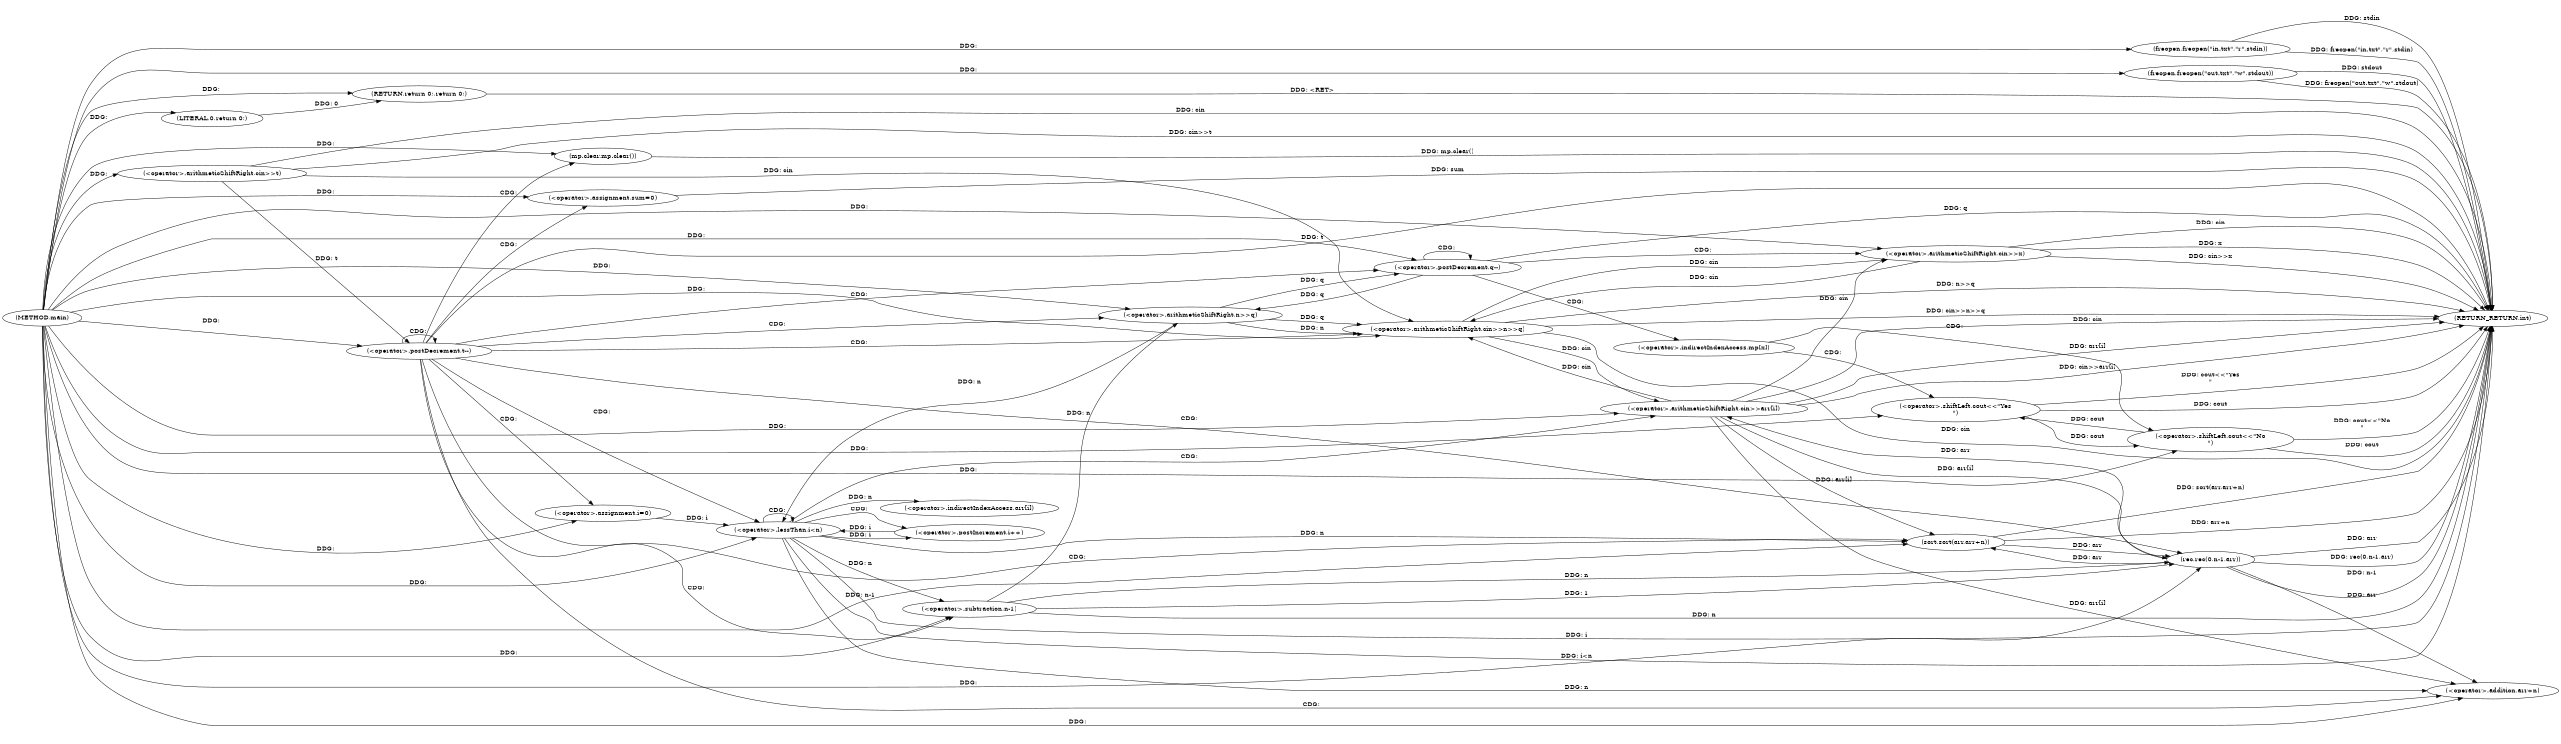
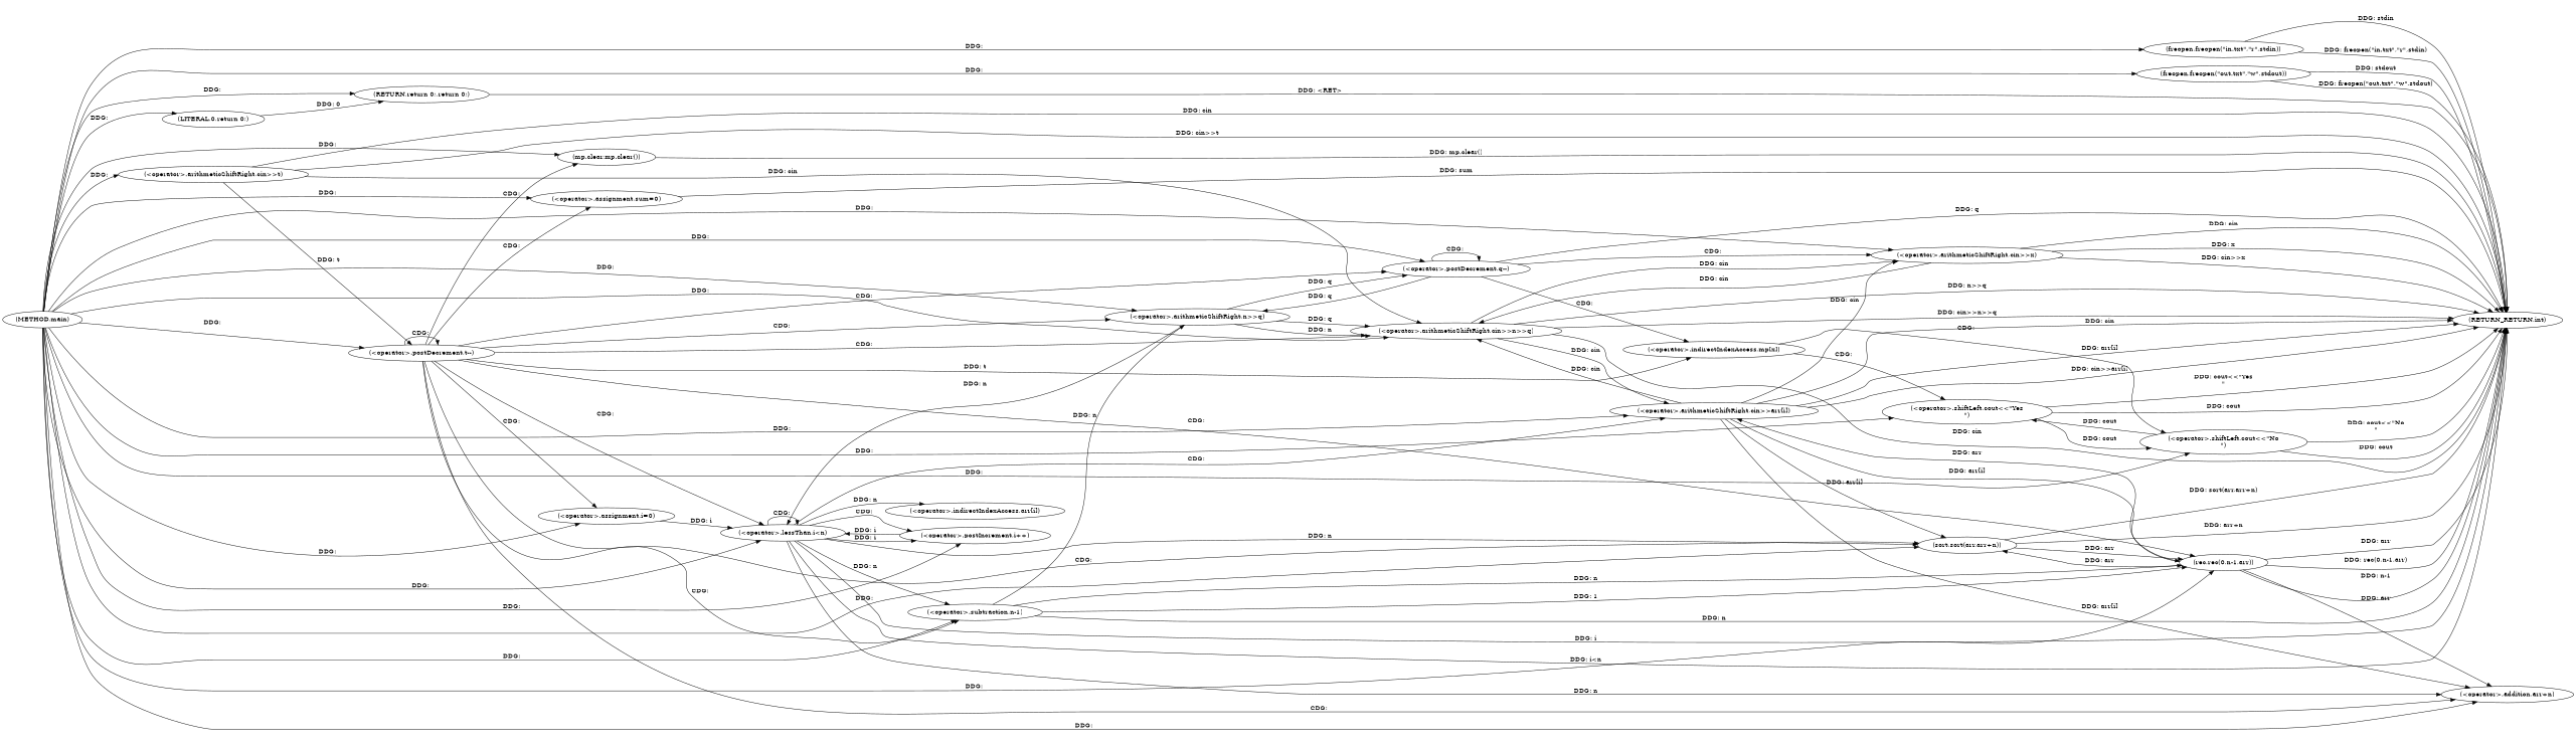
  digraph {
    rankdir=LR
    n1 [label="(METHOD,main)"]
    n2 [label="(freopen,freopen(\"in.txt\",\"r\",stdin))"]
    n3 [label="(freopen,freopen(\"out.txt\",\"w\",stdout))"]
    n4 [label="(<operator>.arithmeticShiftRight,cin>>t)"]
    n5 [label="(RETURN,return 0;,return 0;)"]
    n6 [label="(<operator>.postDecrement,t--)"]
    n7 [label="(LITERAL,0,return 0;)"]
    n8 [label="(<operator>.arithmeticShiftRight,cin>>n>>q)"]
    n9 [label="(<operator>.assignment,sum=0)"]
    n10 [label="(sort,sort(arr,arr+n))"]
    n11 [label="(rec,rec(0,n-1,arr))"]
    n12 [label="(mp.clear,mp.clear())"]
    n13 [label="(<operator>.assignment,i=0)"]
    n14 [label="(<operator>.lessThan,i<n)"]
    n15 [label="(<operator>.postIncrement,i++)"]
    n16 [label="(<operator>.postDecrement,q--)"]
    n17 [label="(<operator>.arithmeticShiftRight,n>>q)"]
    n18 [label="(<operator>.arithmeticShiftRight,cin>>arr[i])"]
    n19 [label="(<operator>.addition,arr+n)"]
    n20 [label="(<operator>.subtraction,n-1)"]
    n21 [label="(<operator>.arithmeticShiftRight,cin>>x)"]
    n22 [label="(<operator>.shiftLeft,cout<<\"Yes\n\")"]
    n23 [label="(<operator>.shiftLeft,cout<<\"No\n\")"]
    n24 [label="(RETURN_RETURN,int)"]
    n25 [label="(<operator>.indirectIndexAccess,arr[i])"]
    n26 [label="(<operator>.indirectIndexAccess,mp[x])"]
    n1 -> n2 [label="DDG: "]
    n1 -> n3 [label="DDG: "]
    n1 -> n4 [label="DDG: "]
    n1 -> n5 [label="DDG: "]
    n1 -> n6 [label="DDG: "]
    n1 -> n7 [label="DDG: "]
    n1 -> n8 [label="DDG: "]
    n1 -> n9 [label="DDG: "]
-   n1 -> n10 [label="DDG: n-1"]
+   n1 -> n10 [label="DDG: "]
    n1 -> n11 [label="DDG: "]
    n1 -> n12 [label="DDG: "]
    n1 -> n13 [label="DDG: "]
    n1 -> n14 [label="DDG: "]
+   n1 -> n15 [label="DDG: "]
    n1 -> n16 [label="DDG: "]
    n1 -> n17 [label="DDG: "]
    n1 -> n18 [label="DDG: "]
    n1 -> n19 [label="DDG: "]
    n1 -> n20 [label="DDG: "]
    n1 -> n21 [label="DDG: "]
    n1 -> n22 [label="DDG: "]
    n1 -> n23 [label="DDG: "]
    n2 -> n24 [label="DDG: freopen(\"in.txt\",\"r\",stdin)"]
    n2 -> n24 [label="DDG: stdin"]
    n3 -> n24 [label="DDG: freopen(\"out.txt\",\"w\",stdout)"]
    n3 -> n24 [label="DDG: stdout"]
    n4 -> n6 [label="DDG: t"]
    n4 -> n8 [label="DDG: cin"]
    n4 -> n24 [label="DDG: cin"]
    n4 -> n24 [label="DDG: cin>>t"]
    n5 -> n24 [label="DDG: <RET>"]
    n6 -> n6 [label="CDG: "]
    n6 -> n8 [label="CDG: "]
    n6 -> n9 [label="CDG: "]
    n6 -> n10 [label="CDG: "]
    n6 -> n11 [label="CDG: "]
    n6 -> n12 [label="CDG: "]
    n6 -> n13 [label="CDG: "]
    n6 -> n14 [label="CDG: "]
    n6 -> n16 [label="CDG: "]
    n6 -> n17 [label="CDG: "]
    n6 -> n19 [label="CDG: "]
    n6 -> n20 [label="CDG: "]
-   n6 -> n24 [label="DDG: t"]
+   n6 -> n26 [label="DDG: t"]
    n7 -> n5 [label="DDG: 0"]
    n8 -> n18 [label="DDG: cin"]
    n8 -> n21 [label="DDG: cin"]
    n8 -> n24 [label="DDG: cin"]
    n8 -> n24 [label="DDG: n>>q"]
    n8 -> n24 [label="DDG: cin>>n>>q"]
    n9 -> n24 [label="DDG: sum"]
    n10 -> n11 [label="DDG: arr"]
    n10 -> n24 [label="DDG: arr+n"]
    n10 -> n24 [label="DDG: sort(arr,arr+n)"]
    n11 -> n10 [label="DDG: arr"]
    n11 -> n18 [label="DDG: arr"]
    n11 -> n19 [label="DDG: arr"]
    n11 -> n24 [label="DDG: n-1"]
    n11 -> n24 [label="DDG: arr"]
    n11 -> n24 [label="DDG: rec(0,n-1,arr)"]
    n12 -> n24 [label="DDG: mp.clear()"]
    n13 -> n14 [label="DDG: i"]
    n14 -> n10 [label="DDG: n"]
    n14 -> n14 [label="CDG: "]
    n14 -> n15 [label="DDG: i"]
    n14 -> n15 [label="CDG: "]
    n14 -> n18 [label="CDG: "]
    n14 -> n19 [label="DDG: n"]
    n14 -> n20 [label="DDG: n"]
    n14 -> n24 [label="DDG: i"]
    n14 -> n24 [label="DDG: i<n"]
    n14 -> n25 [label="DDG: n"]
    n15 -> n14 [label="DDG: i"]
    n16 -> n16 [label="CDG: "]
    n16 -> n17 [label="DDG: q"]
    n16 -> n21 [label="CDG: "]
    n16 -> n24 [label="DDG: q"]
    n16 -> n26 [label="CDG: "]
    n17 -> n8 [label="DDG: q"]
    n17 -> n8 [label="DDG: n"]
    n17 -> n14 [label="DDG: n"]
    n17 -> n16 [label="DDG: q"]
    n18 -> n8 [label="DDG: cin"]
    n18 -> n10 [label="DDG: arr[i]"]
    n18 -> n11 [label="DDG: arr[i]"]
    n18 -> n19 [label="DDG: arr[i]"]
    n18 -> n21 [label="DDG: cin"]
    n18 -> n24 [label="DDG: cin"]
    n18 -> n24 [label="DDG: arr[i]"]
    n18 -> n24 [label="DDG: cin>>arr[i]"]
    n20 -> n11 [label="DDG: n"]
    n20 -> n11 [label="DDG: 1"]
    n20 -> n17 [label="DDG: n"]
    n20 -> n24 [label="DDG: n"]
    n21 -> n8 [label="DDG: cin"]
    n21 -> n24 [label="DDG: cin"]
    n21 -> n24 [label="DDG: x"]
    n21 -> n24 [label="DDG: cin>>x"]
    n22 -> n23 [label="DDG: cout"]
    n22 -> n24 [label="DDG: cout"]
    n22 -> n24 [label="DDG: cout<<\"Yes\n\""]
    n23 -> n22 [label="DDG: cout"]
    n23 -> n24 [label="DDG: cout"]
    n23 -> n24 [label="DDG: cout<<\"No\n\""]
    n26 -> n22 [label="CDG: "]
    n26 -> n23 [label="CDG: "]
  }
